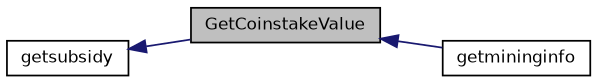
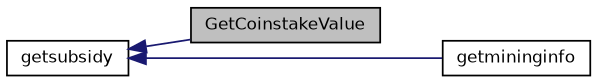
  digraph {
    rankdir=LR
    node [color=black fillcolor=white fontname=Helvetica fontsize=10 shape=record style=filled]
    edge [color=midnightblue dir=back fontname=Helvetica fontsize=10 labelfontname=Helvetica labelfontsize=10 style=solid]
    n1 [fillcolor=grey75 fontcolor=black height=0.2 label=GetCoinstakeValue width=0.4]
    n2 [height=0.2 label=getmininginfo width=0.4]
    n3 [height=0.2 label=getsubsidy width=0.4]
-   n1 -> n2
+   n3 -> n2
    n3 -> n1
  }
